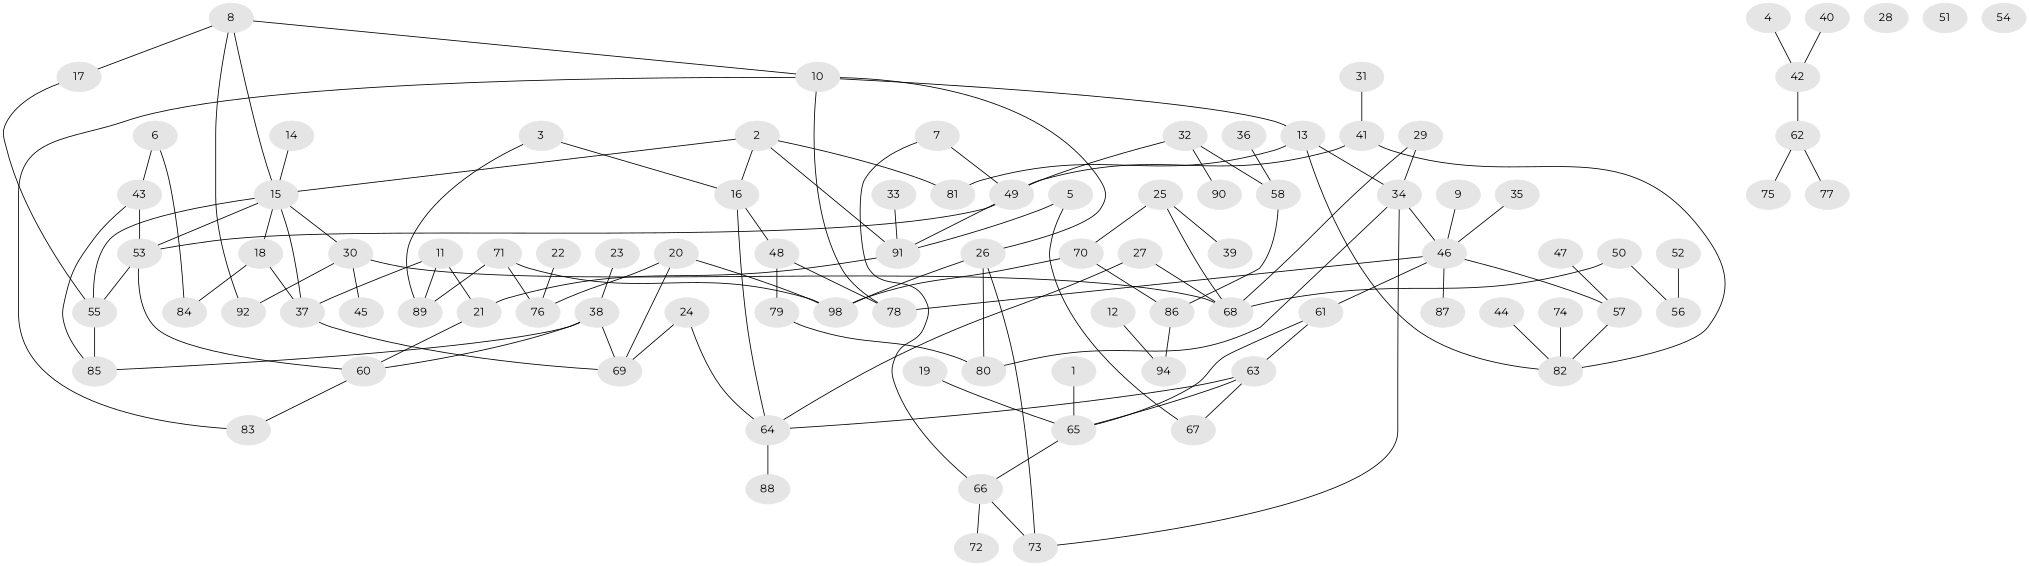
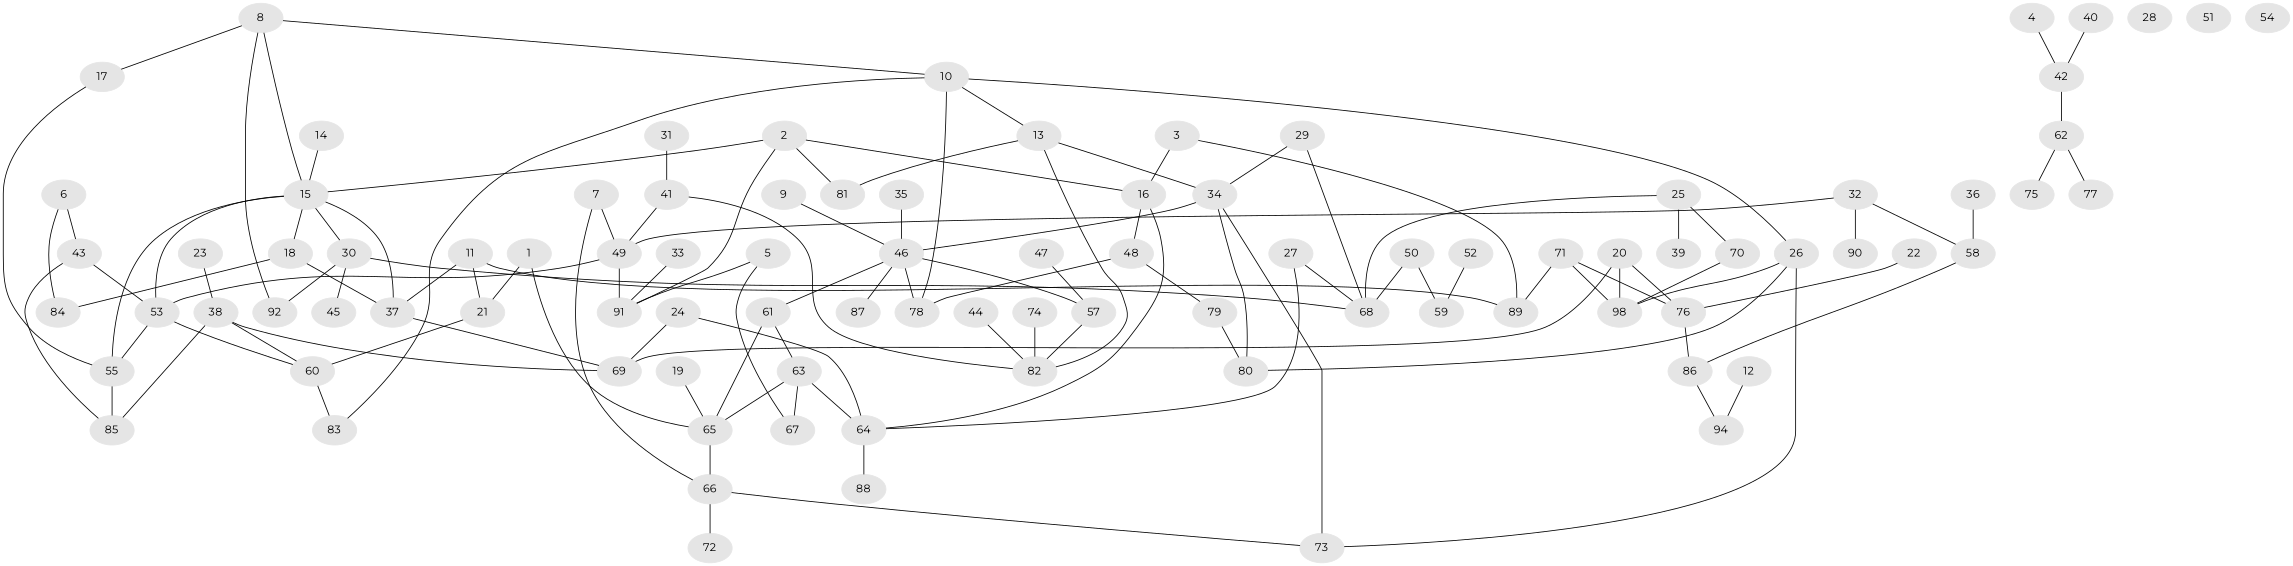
  graph {
    fontname=Montserrat
    node [color=gray90 fontname=Montserrat style=filled]
    edge [fontname=Montserrat]
    1
    21
    65
    60
    66
    2
    15
    16
    81
    91
    37
    18
    30
    53
    55
    48
    64
    3
    89
    4
    42
    62
    5
    67
    6
    43
    84
    85
    7
    49
    73
    72
    8
    10
    17
    92
    13
    26
    78
    83
    9
    46
    57
    61
    87
    34
    82
    n48 [label=98]
    80
    11
    69
    12
    94
    14
    68
    45
    79
    88
    19
    20
    76
    86
    22
    23
    38
    24
    25
    39
    70
    27
    28
    29
    31
    41
    32
    58
    90
    33
    35
    36
    40
    75
    77
    44
    63
    47
    50
-   56
+   56 [label=59]
    51
    52
    54
    71
    74
-   91 -- 21
+   1 -- 21
    1 -- 65
    21 -- 60
    65 -- 66
    60 -- 83
    66 -- 73
    66 -- 72
    2 -- 15
    2 -- 16
    2 -- 81
    2 -- 91
    15 -- 37
    15 -- 18
    15 -- 30
    15 -- 53
    15 -- 55
    16 -- 48
    16 -- 64
    37 -- 69
    18 -- 37
    18 -- 84
    30 -- 92
    30 -- 68
    30 -- 45
    53 -- 60
    53 -- 55
    55 -- 85
    48 -- 78
    48 -- 79
    64 -- 88
    3 -- 16
    3 -- 89
    4 -- 42
    42 -- 62
    62 -- 75
    62 -- 77
    5 -- 91
    5 -- 67
    6 -- 43
    6 -- 84
    43 -- 53
    43 -- 85
    7 -- 66
    7 -- 49
    49 -- 91
    49 -- 53
    8 -- 15
    8 -- 10
    8 -- 17
    8 -- 92
    10 -- 13
    10 -- 26
    10 -- 78
    10 -- 83
    17 -- 55
    13 -- 81
    13 -- 34
    13 -- 82
    26 -- 73
    26 -- n48
    26 -- 80
    9 -- 46
    46 -- 78
    46 -- 57
    46 -- 61
    46 -- 87
    57 -- 82
    61 -- 65
    61 -- 63
    34 -- 73
    34 -- 46
    34 -- 80
    11 -- 21
    11 -- 37
    11 -- 89
    12 -- 94
    14 -- 15
    79 -- 80
    19 -- 65
    20 -- n48
    20 -- 69
    20 -- 76
-   70 -- 86
+   76 -- 86
    86 -- 94
    22 -- 76
    23 -- 38
    38 -- 60
    38 -- 85
    38 -- 69
    24 -- 64
    24 -- 69
    25 -- 68
    25 -- 39
    25 -- 70
    70 -- n48
    27 -- 64
    27 -- 68
    29 -- 34
    29 -- 68
    31 -- 41
    41 -- 49
    41 -- 82
    32 -- 49
    32 -- 58
    32 -- 90
    58 -- 86
    33 -- 91
    35 -- 46
    36 -- 58
    40 -- 42
    44 -- 82
    63 -- 65
    63 -- 64
    63 -- 67
    47 -- 57
    50 -- 68
    50 -- 56
    52 -- 56
    71 -- 89
    71 -- n48
    71 -- 76
    74 -- 82
  }
